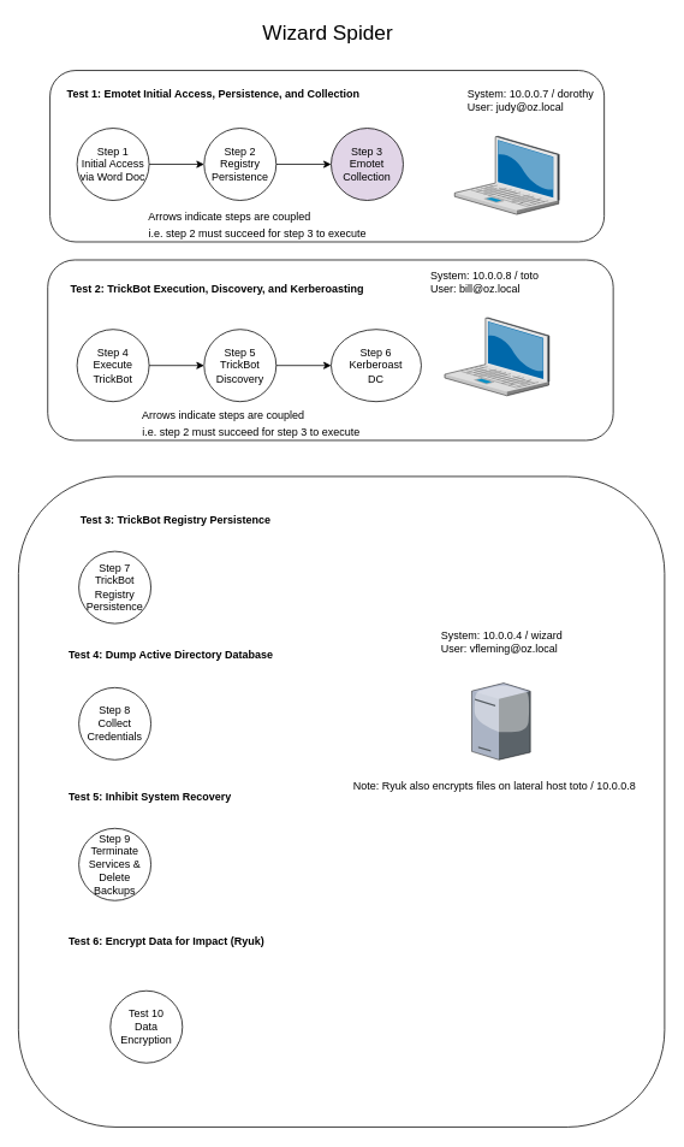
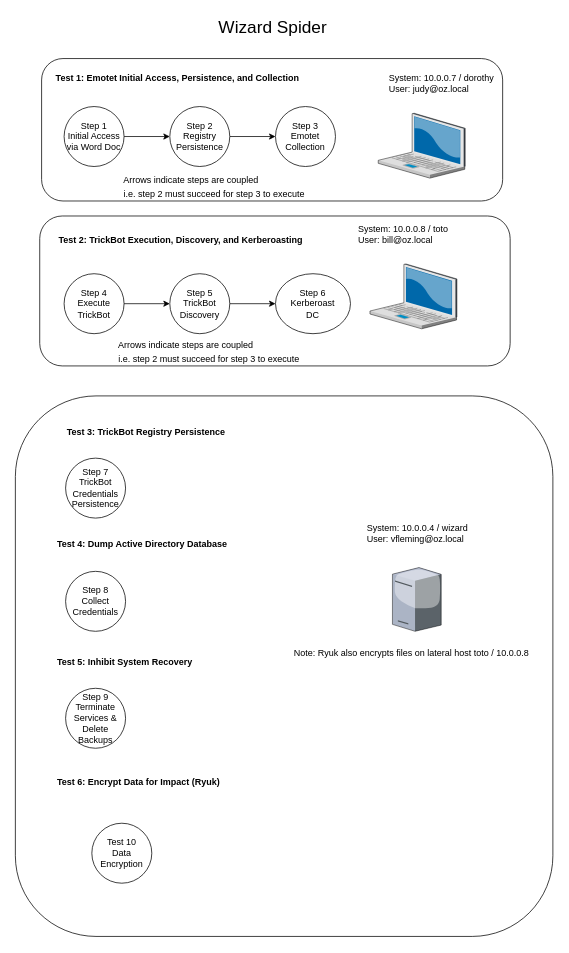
  <mxCell id="0" />
  <mxCell id="1" parent="0" />
  <mxCell id="2" value="" style="rounded=1;whiteSpace=wrap;html=1;align=left;" vertex="1" parent="1"><mxGeometry x="20" y="527" width="717" height="721" as="geometry" /></mxCell>
  <mxCell id="3" value="" style="rounded=1;whiteSpace=wrap;html=1;fontSize=12;" parent="1" vertex="1"><mxGeometry x="52.5" y="287" width="627.5" height="200" as="geometry" /></mxCell>
  <mxCell id="4" value="" style="rounded=1;whiteSpace=wrap;html=1;fontSize=12;" parent="1" vertex="1"><mxGeometry x="55" y="77" width="615" height="190" as="geometry" /></mxCell>
  <mxCell id="5" style="edgeStyle=orthogonalEdgeStyle;rounded=0;orthogonalLoop=1;jettySize=auto;html=1;exitX=1;exitY=0.5;exitDx=0;exitDy=0;entryX=0;entryY=0.5;entryDx=0;entryDy=0;fontSize=12;" parent="1" source="6" target="8" edge="1"><mxGeometry relative="1" as="geometry" /></mxCell>
  <mxCell id="6" value="Step 1&lt;br&gt;Initial Access via Word Doc" style="ellipse;whiteSpace=wrap;html=1;aspect=fixed;fontSize=12;" parent="1" vertex="1"><mxGeometry x="85" y="141" width="80" height="80" as="geometry" /></mxCell>
  <mxCell id="7" style="edgeStyle=orthogonalEdgeStyle;rounded=0;orthogonalLoop=1;jettySize=auto;html=1;exitX=1;exitY=0.5;exitDx=0;exitDy=0;entryX=0;entryY=0.5;entryDx=0;entryDy=0;fontSize=12;" parent="1" source="8" target="9" edge="1"><mxGeometry relative="1" as="geometry" /></mxCell>
  <mxCell id="8" value="Step 2&lt;br&gt;Registry Persistence" style="ellipse;whiteSpace=wrap;html=1;aspect=fixed;fontSize=12;" parent="1" vertex="1"><mxGeometry x="226" y="141" width="80" height="80" as="geometry" /></mxCell>
- <mxCell id="9" value="Step 3&lt;br&gt;Emotet Collection" style="ellipse;whiteSpace=wrap;html=1;aspect=fixed;fontSize=12;fillColor=#e1d5e7;" parent="1" vertex="1"><mxGeometry x="367" y="141" width="80" height="80" as="geometry" /></mxCell>
+ <mxCell id="9" value="Step 3&lt;br&gt;Emotet Collection" style="ellipse;whiteSpace=wrap;html=1;aspect=fixed;fontSize=12;" parent="1" vertex="1"><mxGeometry x="367" y="141" width="80" height="80" as="geometry" /></mxCell>
  <mxCell id="10" value="System: 10.0.0.7 / dorothy&lt;br&gt;&lt;div style=&quot;text-align: left&quot;&gt;User: judy@oz.local&lt;/div&gt;" style="text;html=1;align=center;verticalAlign=middle;resizable=0;points=[];autosize=1;strokeColor=none;fillColor=none;fontSize=12;" parent="1" vertex="1"><mxGeometry x="513" y="94" width="150" height="32" as="geometry" /></mxCell>
  <mxCell id="11" value="System: 10.0.0.8 / toto&lt;br&gt;&lt;div style=&quot;text-align: left&quot;&gt;User: bill@oz.local&lt;/div&gt;" style="text;html=1;align=center;verticalAlign=middle;resizable=0;points=[];autosize=1;strokeColor=none;fillColor=none;fontSize=12;" parent="1" vertex="1"><mxGeometry x="472" y="296" width="130" height="32" as="geometry" /></mxCell>
  <mxCell id="12" style="edgeStyle=orthogonalEdgeStyle;rounded=0;orthogonalLoop=1;jettySize=auto;html=1;exitX=1;exitY=0.5;exitDx=0;exitDy=0;entryX=0;entryY=0.5;entryDx=0;entryDy=0;fontSize=12;" parent="1" source="13" target="15" edge="1"><mxGeometry relative="1" as="geometry" /></mxCell>
  <mxCell id="13" value="Step 4&lt;br&gt;Execute&lt;br&gt;TrickBot" style="ellipse;whiteSpace=wrap;html=1;aspect=fixed;fontSize=12;" parent="1" vertex="1"><mxGeometry x="85" y="364" width="80" height="80" as="geometry" /></mxCell>
  <mxCell id="14" style="edgeStyle=orthogonalEdgeStyle;rounded=0;orthogonalLoop=1;jettySize=auto;html=1;exitX=1;exitY=0.5;exitDx=0;exitDy=0;entryX=0;entryY=0.5;entryDx=0;entryDy=0;fontSize=12;" parent="1" source="15" target="16" edge="1"><mxGeometry relative="1" as="geometry" /></mxCell>
  <mxCell id="15" value="Step 5&lt;br&gt;TrickBot&lt;br&gt;Discovery" style="ellipse;whiteSpace=wrap;html=1;aspect=fixed;fontSize=12;" parent="1" vertex="1"><mxGeometry x="226" y="364" width="80" height="80" as="geometry" /></mxCell>
  <mxCell id="16" value="Step 6&lt;br&gt;Kerberoast&lt;br&gt;DC" style="ellipse;whiteSpace=wrap;html=1;aspect=fixed;fontSize=12;" parent="1" vertex="1"><mxGeometry x="367" y="364" width="100" height="80" as="geometry" /></mxCell>
- <mxCell id="17" value="Step 7&lt;br&gt;TrickBot Registry&lt;br&gt;Persistence" style="ellipse;whiteSpace=wrap;html=1;aspect=fixed;fontSize=12;" parent="1" vertex="1"><mxGeometry x="87" y="610" width="80" height="80" as="geometry" /></mxCell>
+ <mxCell id="17" value="Step 7&lt;br&gt;TrickBot Credentials&lt;br&gt;Persistence" style="ellipse;whiteSpace=wrap;html=1;aspect=fixed;fontSize=12;" parent="1" vertex="1"><mxGeometry x="87" y="610" width="80" height="80" as="geometry" /></mxCell>
  <mxCell id="18" value="Step 8&lt;br&gt;Collect Credentials" style="ellipse;whiteSpace=wrap;html=1;aspect=fixed;fontSize=12;" parent="1" vertex="1"><mxGeometry x="87" y="761" width="80" height="80" as="geometry" /></mxCell>
  <mxCell id="19" value="Step 9&lt;br&gt;Terminate Services &amp;amp; Delete Backups" style="ellipse;whiteSpace=wrap;html=1;aspect=fixed;fontSize=12;" parent="1" vertex="1"><mxGeometry x="87" y="917" width="80" height="80" as="geometry" /></mxCell>
  <mxCell id="20" value="Test 10&lt;br&gt;Data Encryption" style="ellipse;whiteSpace=wrap;html=1;aspect=fixed;fontSize=12;" parent="1" vertex="1"><mxGeometry x="122" y="1097" width="80" height="80" as="geometry" /></mxCell>
  <mxCell id="21" value="System: 10.0.0.4 / wizard&lt;br&gt;&lt;div style=&quot;text-align: left&quot;&gt;User: vfleming@oz.local&lt;/div&gt;" style="text;html=1;align=center;verticalAlign=middle;resizable=0;points=[];autosize=1;strokeColor=none;fillColor=none;fontSize=12;" parent="1" vertex="1"><mxGeometry x="483" y="695" width="145" height="32" as="geometry" /></mxCell>
  <mxCell id="22" value="Wizard Spider" style="text;html=1;align=center;verticalAlign=middle;resizable=0;points=[];autosize=1;strokeColor=none;fillColor=none;fontSize=23;" parent="1" vertex="1"><mxGeometry x="285.5" y="20" width="154" height="32" as="geometry" /></mxCell>
  <mxCell id="23" value="Arrows indicate steps are coupled" style="text;html=1;align=center;verticalAlign=middle;resizable=0;points=[];autosize=1;strokeColor=none;fillColor=none;fontSize=12;" parent="1" vertex="1"><mxGeometry x="159" y="231" width="190" height="18" as="geometry" /></mxCell>
  <mxCell id="24" value="i.e. step 2 must succeed for step 3 to execute" style="text;html=1;align=center;verticalAlign=middle;resizable=0;points=[];autosize=1;strokeColor=none;fillColor=none;fontSize=12;" parent="1" vertex="1"><mxGeometry x="159" y="249" width="251" height="18" as="geometry" /></mxCell>
  <mxCell id="25" value="Note: Ryuk also encrypts files on lateral host toto / 10.0.0.8" style="text;html=1;align=center;verticalAlign=middle;resizable=0;points=[];autosize=1;strokeColor=none;fillColor=none;fontSize=12;" parent="1" vertex="1"><mxGeometry x="386" y="862" width="324" height="18" as="geometry" /></mxCell>
  <mxCell id="26" value="Test 1: Emotet Initial Access, Persistence, and Collection" style="text;html=1;align=center;verticalAlign=middle;resizable=0;points=[];autosize=1;strokeColor=none;fillColor=none;fontSize=12;fontStyle=1" parent="1" vertex="1"><mxGeometry x="68" y="94" width="335" height="18" as="geometry" /></mxCell>
  <mxCell id="27" value="&lt;b&gt;Test 2: TrickBot Execution, Discovery,&amp;nbsp;and Kerberoasting&lt;/b&gt;" style="text;html=1;align=left;verticalAlign=middle;resizable=0;points=[];autosize=1;strokeColor=none;fillColor=none;fontSize=12;" parent="1" vertex="1"><mxGeometry x="76" y="310" width="336" height="18" as="geometry" /></mxCell>
  <mxCell id="28" value="Arrows indicate steps are coupled" style="text;html=1;align=center;verticalAlign=middle;resizable=0;points=[];autosize=1;strokeColor=none;fillColor=none;fontSize=12;" vertex="1" parent="1"><mxGeometry x="152" y="451" width="190" height="18" as="geometry" /></mxCell>
  <mxCell id="29" value="i.e. step 2 must succeed for step 3 to execute" style="text;html=1;align=center;verticalAlign=middle;resizable=0;points=[];autosize=1;strokeColor=none;fillColor=none;fontSize=12;" vertex="1" parent="1"><mxGeometry x="152" y="469" width="251" height="18" as="geometry" /></mxCell>
  <mxCell id="30" value="" style="verticalLabelPosition=bottom;sketch=0;aspect=fixed;html=1;verticalAlign=top;strokeColor=none;align=center;outlineConnect=0;shape=mxgraph.citrix.laptop_2;" vertex="1" parent="1"><mxGeometry x="504" y="150" width="116" height="86.5" as="geometry" /></mxCell>
  <mxCell id="31" value="" style="verticalLabelPosition=bottom;sketch=0;aspect=fixed;html=1;verticalAlign=top;strokeColor=none;align=center;outlineConnect=0;shape=mxgraph.citrix.laptop_2;" vertex="1" parent="1"><mxGeometry x="493" y="351" width="116" height="86.5" as="geometry" /></mxCell>
  <mxCell id="32" value="&lt;b&gt;Test 3: TrickBot Registry Persistence&lt;/b&gt;" style="text;html=1;align=left;verticalAlign=middle;resizable=0;points=[];autosize=1;strokeColor=none;fillColor=none;fontSize=12;" vertex="1" parent="1"><mxGeometry x="87" y="566" width="221" height="18" as="geometry" /></mxCell>
  <mxCell id="33" value="&lt;b&gt;Test 4: Dump Active Directory Database&lt;/b&gt;" style="text;html=1;align=left;verticalAlign=middle;resizable=0;points=[];autosize=1;strokeColor=none;fillColor=none;fontSize=12;" vertex="1" parent="1"><mxGeometry x="74" y="716" width="237" height="18" as="geometry" /></mxCell>
  <mxCell id="34" value="&lt;b&gt;Test 5: Inhibit System Recovery&lt;/b&gt;" style="text;html=1;align=left;verticalAlign=middle;resizable=0;points=[];autosize=1;strokeColor=none;fillColor=none;fontSize=12;" vertex="1" parent="1"><mxGeometry x="74" y="873" width="191" height="18" as="geometry" /></mxCell>
  <mxCell id="35" value="&lt;b&gt;Test 6: Encrypt Data for Impact (Ryuk)&lt;/b&gt;" style="text;html=1;align=left;verticalAlign=middle;resizable=0;points=[];autosize=1;strokeColor=none;fillColor=none;fontSize=12;" vertex="1" parent="1"><mxGeometry x="74" y="1033" width="227" height="18" as="geometry" /></mxCell>
  <mxCell id="36" value="" style="verticalLabelPosition=bottom;sketch=0;aspect=fixed;html=1;verticalAlign=top;strokeColor=none;align=center;outlineConnect=0;shape=mxgraph.citrix.tower_server;" vertex="1" parent="1"><mxGeometry x="523" y="756" width="65" height="85" as="geometry" /></mxCell>
